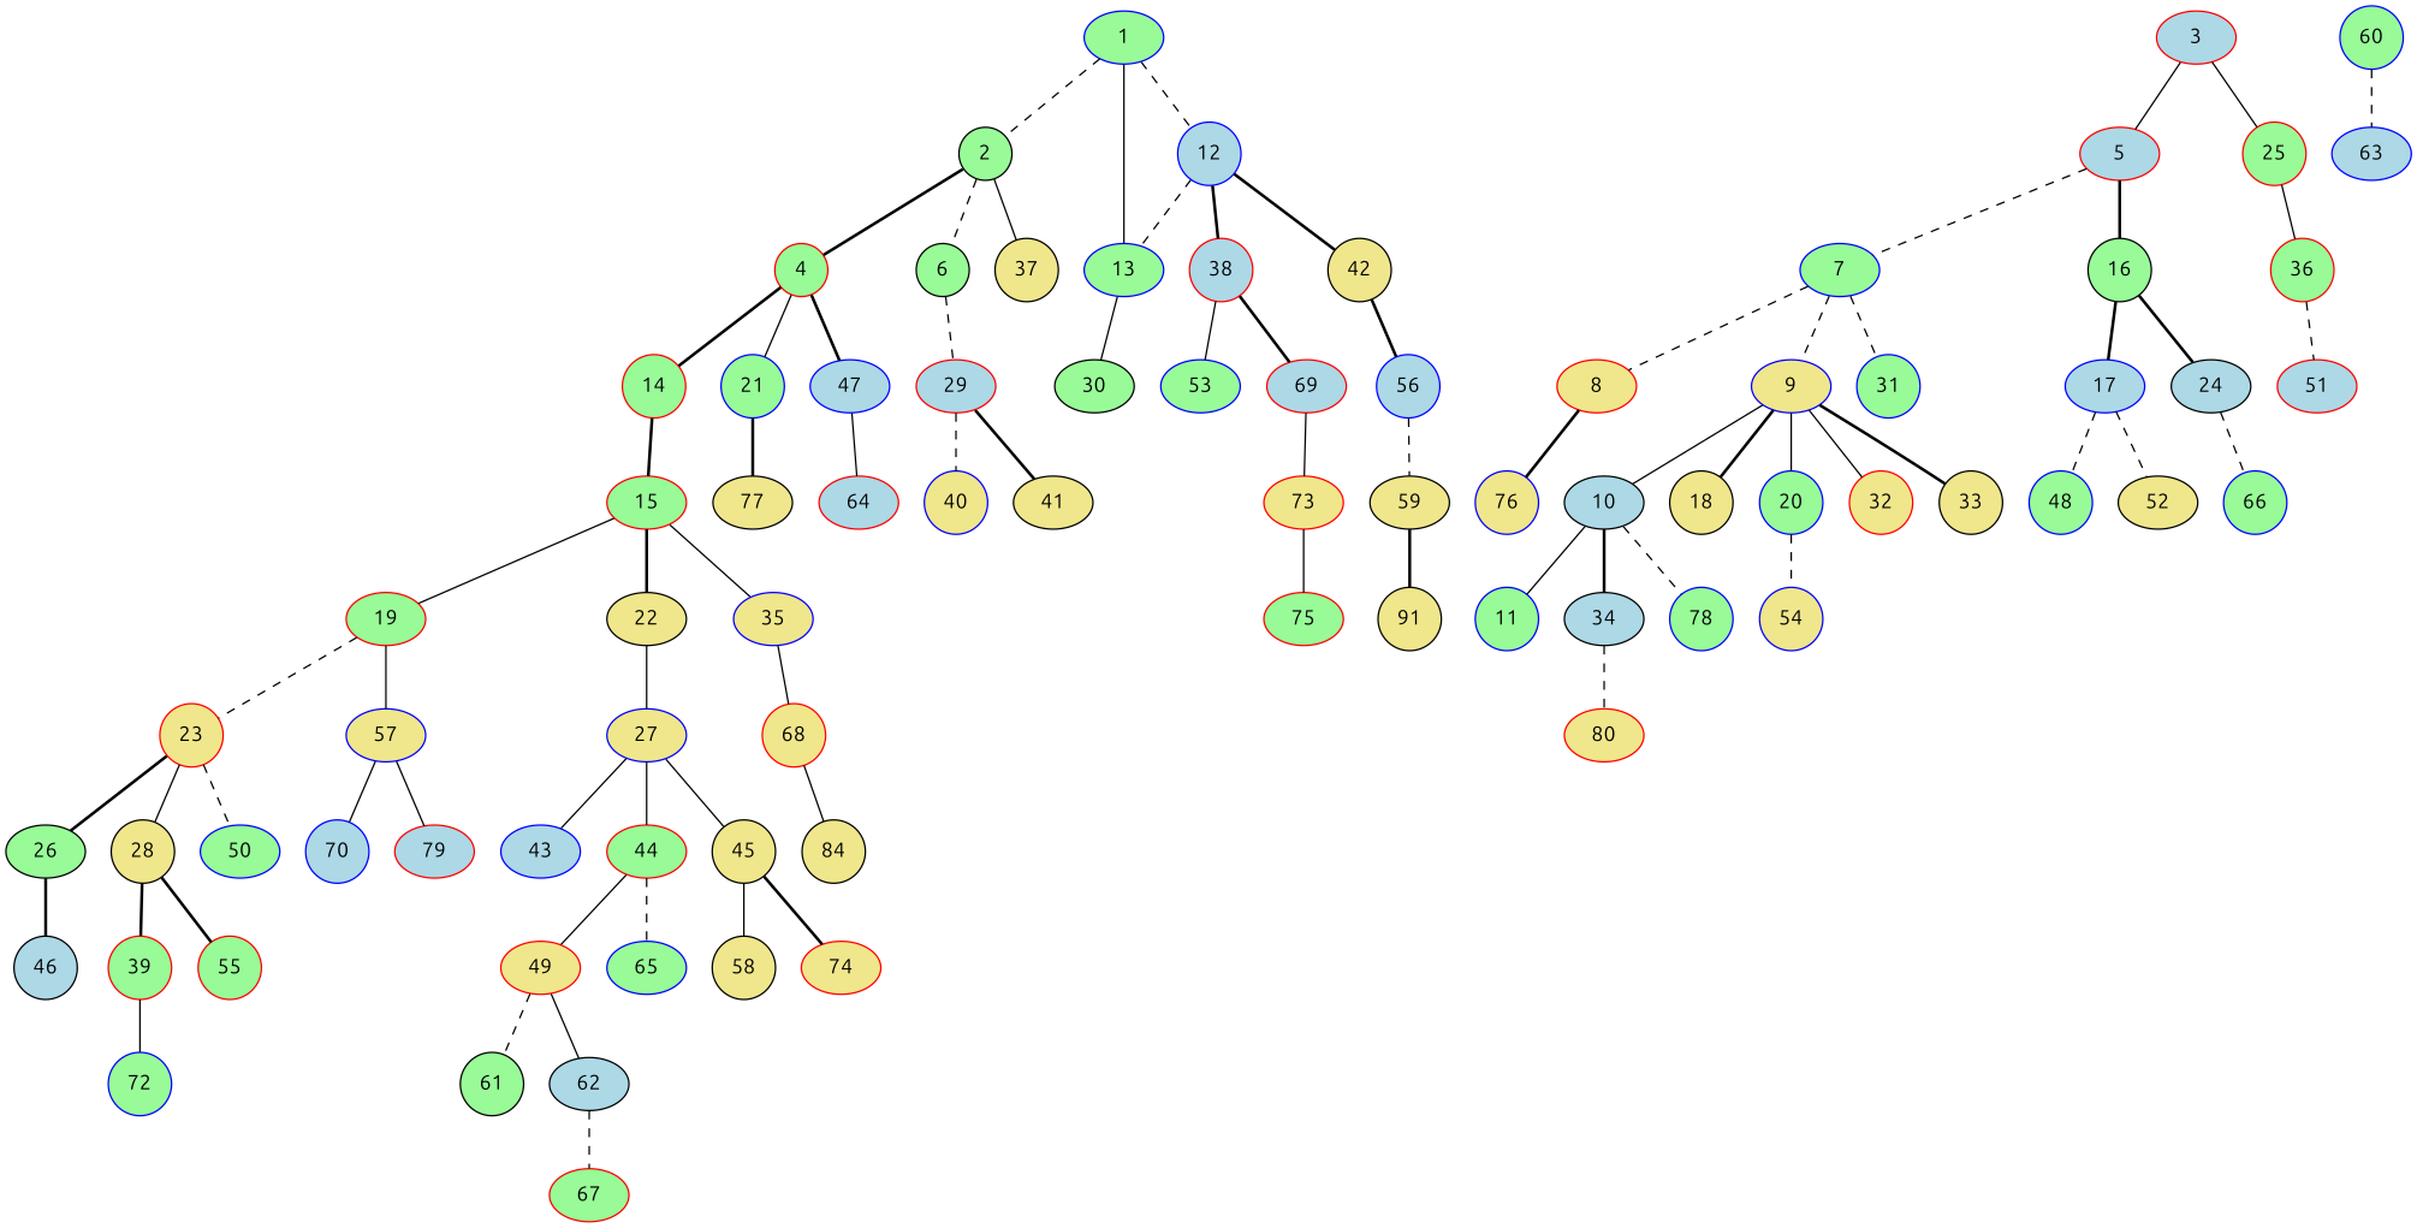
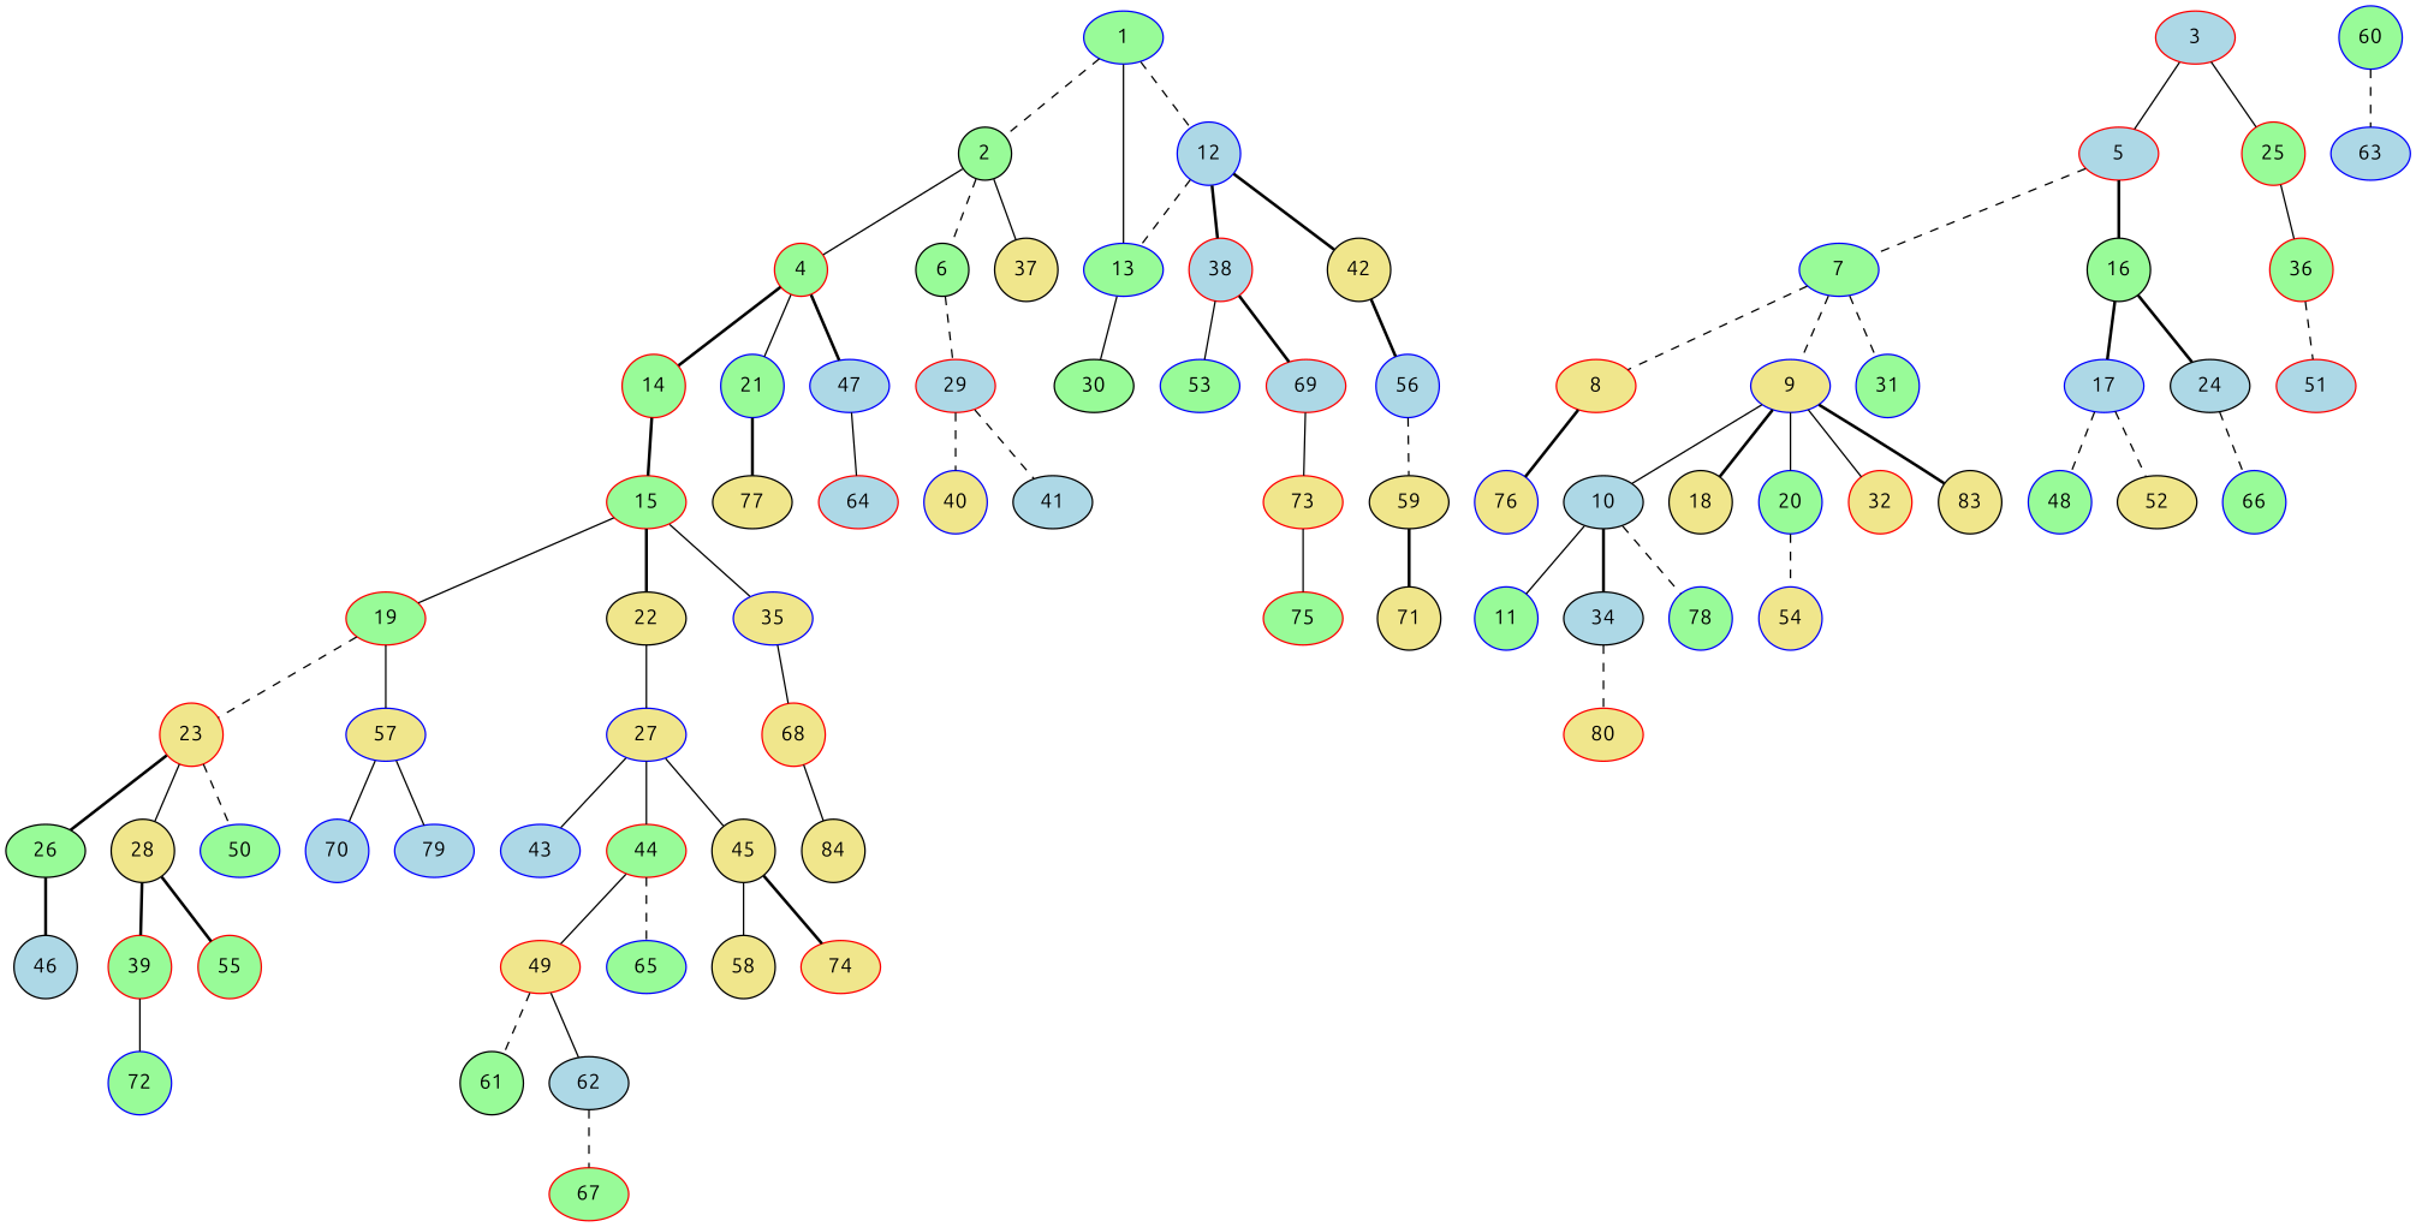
  graph {
    fontname=Ubuntu
    node [color=blue fillcolor=palegreen fontname=Ubuntu shape=ellipse style=filled]
    edge [fontname=Ubuntu style=solid]
    2 [color=black shape=circle]
    1
    12 [fillcolor=lightblue shape=circle]
    13
    4 [color=red shape=circle]
    6 [color=black shape=circle]
    37 [color=black fillcolor=khaki shape=circle]
    3 [color=red fillcolor=lightblue]
    5 [color=red fillcolor=lightblue]
    25 [color=red shape=circle]
    38 [color=red fillcolor=lightblue shape=circle]
    42 [color=black fillcolor=khaki shape=circle]
    14 [color=red shape=circle]
    21 [shape=circle]
    47 [fillcolor=lightblue]
    29 [color=red fillcolor=lightblue]
    7
    16 [color=black shape=circle]
    36 [color=red shape=circle]
    15 [color=red]
    77 [color=black fillcolor=khaki]
    64 [color=red fillcolor=lightblue]
    8 [color=red fillcolor=khaki]
    9 [fillcolor=khaki]
    31 [shape=circle]
    17 [fillcolor=lightblue]
    24 [color=black fillcolor=lightblue]
    40 [fillcolor=khaki shape=circle]
-   41 [color=black fillcolor=khaki]
+   41 [color=black fillcolor=lightblue]
    76 [fillcolor=khaki shape=circle]
    10 [color=black fillcolor=lightblue]
    18 [color=black fillcolor=khaki shape=circle]
    20 [shape=circle]
    32 [color=red fillcolor=khaki shape=circle]
-   33 [color=black fillcolor=khaki shape=circle]
+   33 [color=black fillcolor=khaki shape=circle label=83]
    11 [shape=circle]
    34 [color=black fillcolor=lightblue]
    78 [shape=circle]
    54 [fillcolor=khaki shape=circle]
    80 [color=red fillcolor=khaki]
    30 [color=black]
    53
    69 [color=red fillcolor=lightblue]
    56 [fillcolor=lightblue shape=circle]
    19 [color=red]
    22 [color=black fillcolor=khaki]
    35 [fillcolor=khaki]
    23 [color=red fillcolor=khaki shape=circle]
    57 [fillcolor=khaki]
    27 [fillcolor=khaki]
    68 [color=red fillcolor=khaki shape=circle]
    48 [shape=circle]
    52 [color=black fillcolor=khaki]
    66 [shape=circle]
    26 [color=black]
    28 [color=black fillcolor=khaki shape=circle]
    50
    70 [fillcolor=lightblue shape=circle]
-   79 [color=red fillcolor=lightblue]
+   79 [fillcolor=lightblue]
    43 [fillcolor=lightblue]
    44 [color=red]
    45 [color=black fillcolor=khaki shape=circle]
    46 [color=black fillcolor=lightblue shape=circle]
    39 [color=red shape=circle]
    55 [color=red shape=circle]
    51 [color=red fillcolor=lightblue]
    49 [color=red fillcolor=khaki]
    65
    58 [color=black fillcolor=khaki shape=circle]
    74 [color=red fillcolor=khaki]
    72 [shape=circle]
    n72 [color=black fillcolor=khaki label=84 shape=circle]
    60 [shape=circle]
    63 [fillcolor=lightblue]
    73 [color=red fillcolor=khaki]
    59 [color=black fillcolor=khaki]
    61 [color=black shape=circle]
    62 [color=black fillcolor=lightblue]
    67 [color=red]
-   71 [color=black fillcolor=khaki shape=circle label=91]
+   71 [color=black fillcolor=khaki shape=circle]
    75 [color=red]
-   2 -- 4 [style=bold]
+   2 -- 4
    2 -- 6 [style=dashed]
    2 -- 37
    1 -- 2 [style=dashed]
    1 -- 12 [style=dashed]
    1 -- 13
    12 -- 13 [style=dashed]
    12 -- 38 [style=bold]
    12 -- 42 [style=bold]
    13 -- 30
    4 -- 14 [style=bold]
    4 -- 21
    4 -- 47 [style=bold]
    6 -- 29 [style=dashed]
    3 -- 5
    3 -- 25
    5 -- 7 [style=dashed]
    5 -- 16 [style=bold]
    25 -- 36
    38 -- 53
    38 -- 69 [style=bold]
    42 -- 56 [style=bold]
    14 -- 15 [style=bold]
    21 -- 77 [style=bold]
    47 -- 64
    29 -- 40 [style=dashed]
-   29 -- 41 [style=bold]
+   29 -- 41 [style=dashed]
    7 -- 8 [style=dashed]
    7 -- 9 [style=dashed]
    7 -- 31 [style=dashed]
    16 -- 17 [style=bold]
    16 -- 24 [style=bold]
    36 -- 51 [style=dashed]
    15 -- 19
    15 -- 22 [style=bold]
    15 -- 35
    8 -- 76 [style=bold]
    9 -- 10
    9 -- 18 [style=bold]
    9 -- 20
    9 -- 32
    9 -- 33 [style=bold]
    17 -- 48 [style=dashed]
    17 -- 52 [style=dashed]
    24 -- 66 [style=dashed]
    10 -- 11
    10 -- 34 [style=bold]
    10 -- 78 [style=dashed]
    20 -- 54 [style=dashed]
    34 -- 80 [style=dashed]
    69 -- 73
    56 -- 59 [style=dashed]
    19 -- 23 [style=dashed]
    19 -- 57
    22 -- 27
    35 -- 68
    23 -- 26 [style=bold]
    23 -- 28
    23 -- 50 [style=dashed]
    57 -- 70
    57 -- 79
    27 -- 43
    27 -- 44
    27 -- 45
    68 -- n72
    26 -- 46 [style=bold]
    28 -- 39 [style=bold]
    28 -- 55 [style=bold]
    44 -- 49
    44 -- 65 [style=dashed]
    45 -- 58
    45 -- 74 [style=bold]
    39 -- 72
    49 -- 61 [style=dashed]
    49 -- 62
    60 -- 63 [style=dashed]
    73 -- 75
    59 -- 71 [style=bold]
    62 -- 67 [style=dashed]
  }
